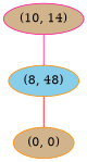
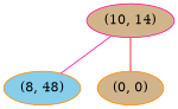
  graph {
    node [color=darkorange fillcolor=tan style=filled]
    n1 [color=deeppink label="(10, 14)"]
    "(8, 48)" [fillcolor=skyblue]
    "(0, 0)"
    n1 -- "(8, 48)" [color=deeppink weight=1]
-   "(8, 48)" -- "(0, 0)" [color=red weight=4]
+   n1 -- "(0, 0)" [color=red weight=4]
  }
